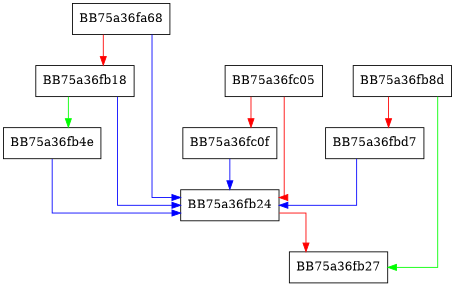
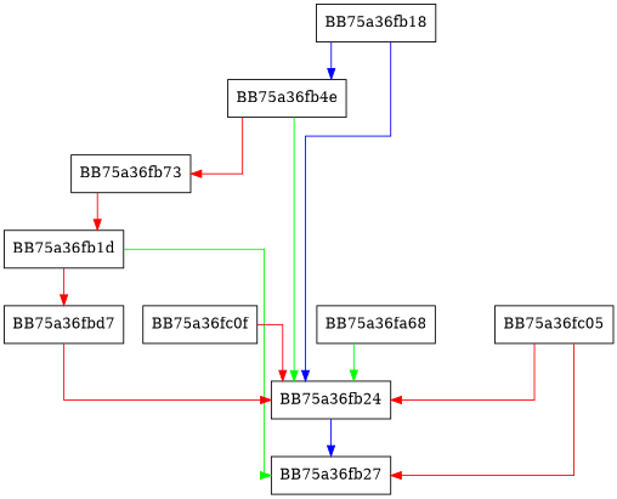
  digraph {
    splines=ortho
    node [shape=box]
    edge [color=red]
    BB75a36fa68
    BB75a36fb24
    BB75a36fb18
    BB75a36fb27
    BB75a36fb4e
-   BB75a36fb8d
+   BB75a36fb73
+   BB75a36fb8d [label=BB75a36fb1d]
    BB75a36fbd7
    BB75a36fc05
    BB75a36fc0f
-   BB75a36fa68 -> BB75a36fb24 [color=blue]
-   BB75a36fa68 -> BB75a36fb18
-   BB75a36fb24 -> BB75a36fb27
+   BB75a36fa68 -> BB75a36fb24 [color=green]
+   BB75a36fb24 -> BB75a36fb27 [color=blue]
    BB75a36fb18 -> BB75a36fb24 [color=blue]
-   BB75a36fb18 -> BB75a36fb4e [color=green]
-   BB75a36fb4e -> BB75a36fb24 [color=blue]
+   BB75a36fb18 -> BB75a36fb4e [color=blue]
+   BB75a36fb4e -> BB75a36fb24 [color=green]
+   BB75a36fb4e -> BB75a36fb73
+   BB75a36fb73 -> BB75a36fb8d
    BB75a36fb8d -> BB75a36fb27 [color=green]
    BB75a36fb8d -> BB75a36fbd7
-   BB75a36fbd7 -> BB75a36fb24 [color=blue]
+   BB75a36fbd7 -> BB75a36fb24
    BB75a36fc05 -> BB75a36fb24
-   BB75a36fc05 -> BB75a36fc0f
-   BB75a36fc0f -> BB75a36fb24 [color=blue]
+   BB75a36fc05 -> BB75a36fb27
+   BB75a36fc0f -> BB75a36fb24
  }
